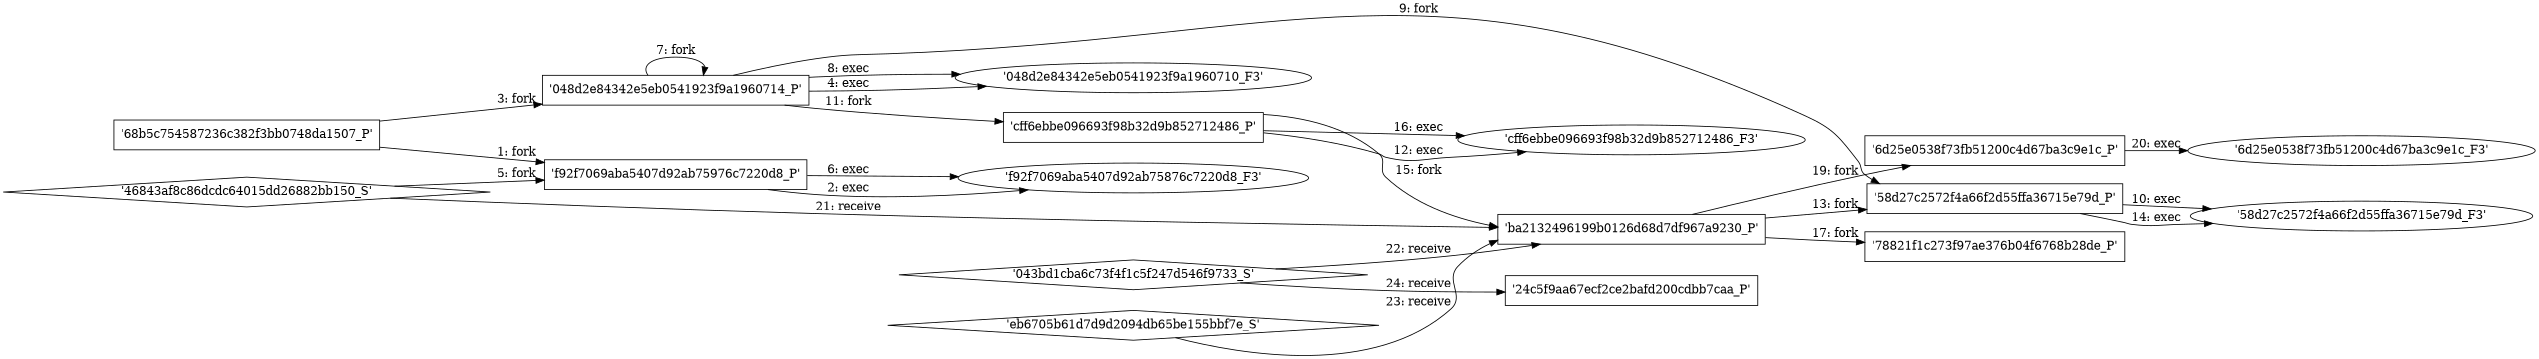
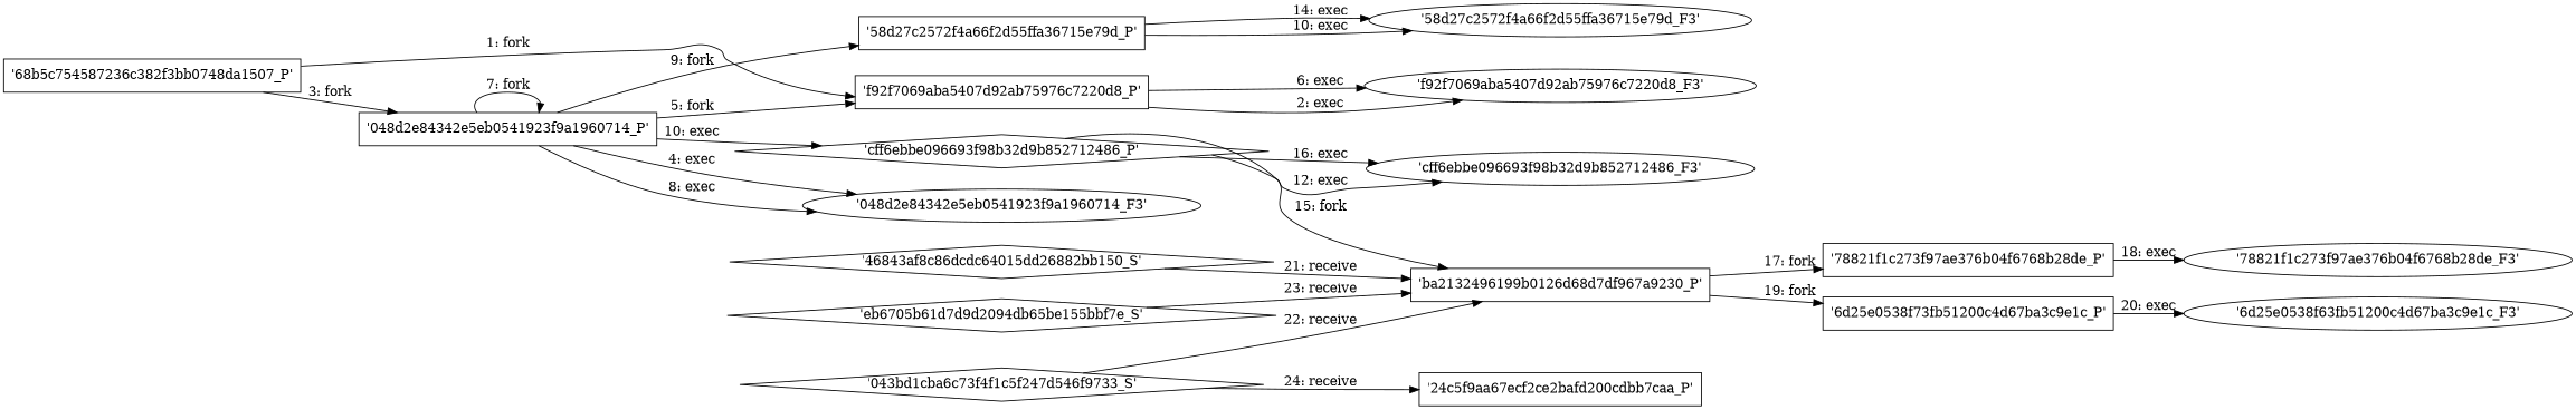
  digraph {
    engine=neato
    fixedsize=false
    fontsize=10
    nodesep=0.3
    rankdir=LR
    ranksep=0
    splines=true
    node [node_type=Process shape=box]
    "'68b5c754587236c382f3bb0748da1507_P'"
    "'f92f7069aba5407d92ab75976c7220d8_P'"
    "'048d2e84342e5eb0541923f9a1960714_P'"
-   "'f92f7069aba5407d92ab75976c7220d8_F3'" [node_type=File shape=ellipse label="'f92f7069aba5407d92ab75876c7220d8_F3'"]
-   "'048d2e84342e5eb0541923f9a1960714_F3'" [node_type=File shape=ellipse label="'048d2e84342e5eb0541923f9a1960710_F3'"]
+   "'f92f7069aba5407d92ab75976c7220d8_F3'" [node_type=File shape=ellipse]
+   "'048d2e84342e5eb0541923f9a1960714_F3'" [node_type=File shape=ellipse]
    "'58d27c2572f4a66f2d55ffa36715e79d_P'"
-   "'cff6ebbe096693f98b32d9b852712486_P'"
+   "'cff6ebbe096693f98b32d9b852712486_P'" [shape=diamond]
    "'58d27c2572f4a66f2d55ffa36715e79d_F3'" [node_type=File shape=ellipse]
    "'cff6ebbe096693f98b32d9b852712486_F3'" [node_type=File shape=ellipse]
    "'ba2132496199b0126d68d7df967a9230_P'"
    "'78821f1c273f97ae376b04f6768b28de_P'"
    "'6d25e0538f73fb51200c4d67ba3c9e1c_P'"
-   "'6d25e0538f73fb51200c4d67ba3c9e1c_F3'" [node_type=File shape=ellipse]
+   "'78821f1c273f97ae376b04f6768b28de_F3'" [node_type=File shape=ellipse]
+   "'6d25e0538f73fb51200c4d67ba3c9e1c_F3'" [node_type=File shape=ellipse label="'6d25e0538f63fb51200c4d67ba3c9e1c_F3'"]
    "'46843af8c86dcdc64015dd26882bb150_S'" [node_type=Socket shape=diamond]
    "'043bd1cba6c73f4f1c5f247d546f9733_S'" [node_type=Socket shape=diamond]
    "'24c5f9aa67ecf2ce2bafd200cdbb7caa_P'"
    "'eb6705b61d7d9d2094db65be155bbf7e_S'" [node_type=Socket shape=diamond]
    "'68b5c754587236c382f3bb0748da1507_P'" -> "'f92f7069aba5407d92ab75976c7220d8_P'" [label="1: fork"]
    "'68b5c754587236c382f3bb0748da1507_P'" -> "'048d2e84342e5eb0541923f9a1960714_P'" [label="3: fork"]
    "'f92f7069aba5407d92ab75976c7220d8_P'" -> "'f92f7069aba5407d92ab75976c7220d8_F3'" [label="2: exec"]
    "'f92f7069aba5407d92ab75976c7220d8_P'" -> "'f92f7069aba5407d92ab75976c7220d8_F3'" [label="6: exec"]
-   "'46843af8c86dcdc64015dd26882bb150_S'" -> "'f92f7069aba5407d92ab75976c7220d8_P'" [label="5: fork"]
+   "'048d2e84342e5eb0541923f9a1960714_P'" -> "'f92f7069aba5407d92ab75976c7220d8_P'" [label="5: fork"]
    "'048d2e84342e5eb0541923f9a1960714_P'" -> "'048d2e84342e5eb0541923f9a1960714_P'" [label="7: fork"]
    "'048d2e84342e5eb0541923f9a1960714_P'" -> "'048d2e84342e5eb0541923f9a1960714_F3'" [label="4: exec"]
    "'048d2e84342e5eb0541923f9a1960714_P'" -> "'048d2e84342e5eb0541923f9a1960714_F3'" [label="8: exec"]
    "'048d2e84342e5eb0541923f9a1960714_P'" -> "'58d27c2572f4a66f2d55ffa36715e79d_P'" [label="9: fork"]
-   "'048d2e84342e5eb0541923f9a1960714_P'" -> "'cff6ebbe096693f98b32d9b852712486_P'" [label="11: fork"]
+   "'048d2e84342e5eb0541923f9a1960714_P'" -> "'cff6ebbe096693f98b32d9b852712486_P'" [label="10: exec"]
    "'58d27c2572f4a66f2d55ffa36715e79d_P'" -> "'58d27c2572f4a66f2d55ffa36715e79d_F3'" [label="10: exec"]
    "'58d27c2572f4a66f2d55ffa36715e79d_P'" -> "'58d27c2572f4a66f2d55ffa36715e79d_F3'" [label="14: exec"]
    "'cff6ebbe096693f98b32d9b852712486_P'" -> "'cff6ebbe096693f98b32d9b852712486_F3'" [label="12: exec"]
    "'cff6ebbe096693f98b32d9b852712486_P'" -> "'cff6ebbe096693f98b32d9b852712486_F3'" [label="16: exec"]
    "'cff6ebbe096693f98b32d9b852712486_P'" -> "'ba2132496199b0126d68d7df967a9230_P'" [label="15: fork"]
-   "'ba2132496199b0126d68d7df967a9230_P'" -> "'58d27c2572f4a66f2d55ffa36715e79d_P'" [label="13: fork"]
    "'ba2132496199b0126d68d7df967a9230_P'" -> "'78821f1c273f97ae376b04f6768b28de_P'" [label="17: fork"]
    "'ba2132496199b0126d68d7df967a9230_P'" -> "'6d25e0538f73fb51200c4d67ba3c9e1c_P'" [label="19: fork"]
+   "'78821f1c273f97ae376b04f6768b28de_P'" -> "'78821f1c273f97ae376b04f6768b28de_F3'" [label="18: exec"]
    "'6d25e0538f73fb51200c4d67ba3c9e1c_P'" -> "'6d25e0538f73fb51200c4d67ba3c9e1c_F3'" [label="20: exec"]
    "'46843af8c86dcdc64015dd26882bb150_S'" -> "'ba2132496199b0126d68d7df967a9230_P'" [label="21: receive"]
    "'043bd1cba6c73f4f1c5f247d546f9733_S'" -> "'ba2132496199b0126d68d7df967a9230_P'" [label="22: receive"]
    "'043bd1cba6c73f4f1c5f247d546f9733_S'" -> "'24c5f9aa67ecf2ce2bafd200cdbb7caa_P'" [label="24: receive"]
    "'eb6705b61d7d9d2094db65be155bbf7e_S'" -> "'ba2132496199b0126d68d7df967a9230_P'" [label="23: receive"]
  }
